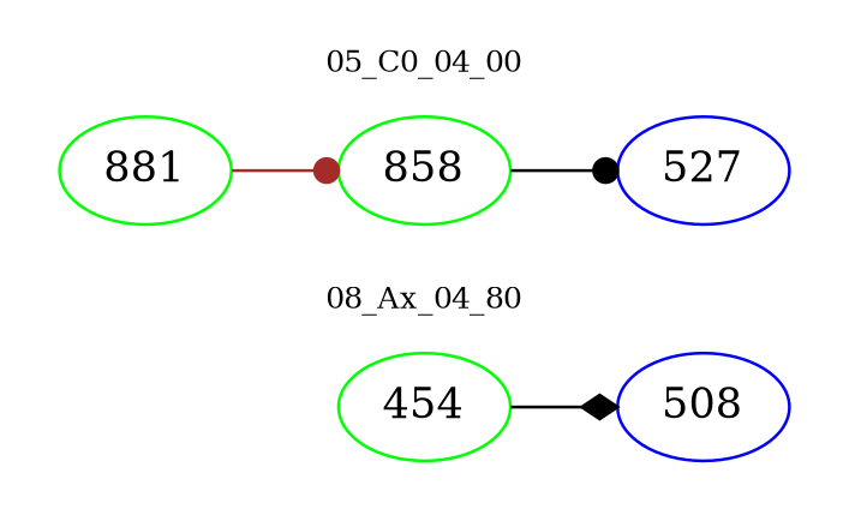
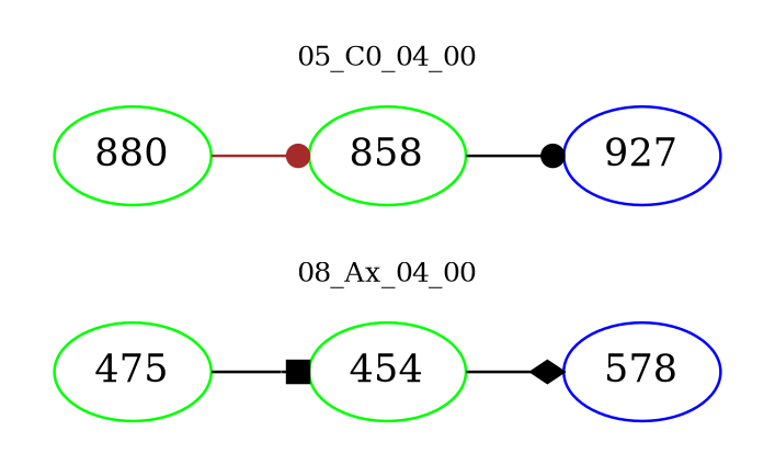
  digraph {
    rankdir=LR
    node [color=green]
    edge [arrowhead=dot color=black]
+   n1 [label=475]
    n2 [label=454]
-   n3 [color=blue label=508]
-   n4 [label=881]
+   n3 [color=blue label=578]
+   n4 [label=880]
    n5 [label=858]
-   n6 [color=blue label=527]
+   n6 [color=blue label=927]
    subgraph cluster_1 {
      color=white
      fontsize=10
-     label="08_Ax_04_80"
+     label="08_Ax_04_00"
+     n1
      n2
      n3
    }
    subgraph cluster_2 {
      color=white
      fontsize=10
      label="05_C0_04_00"
      n4
      n5
      n6
    }
+   n1 -> n2 [arrowhead=box]
    n2 -> n3 [arrowhead=diamond]
    n4 -> n5 [color=brown]
    n5 -> n6
  }
